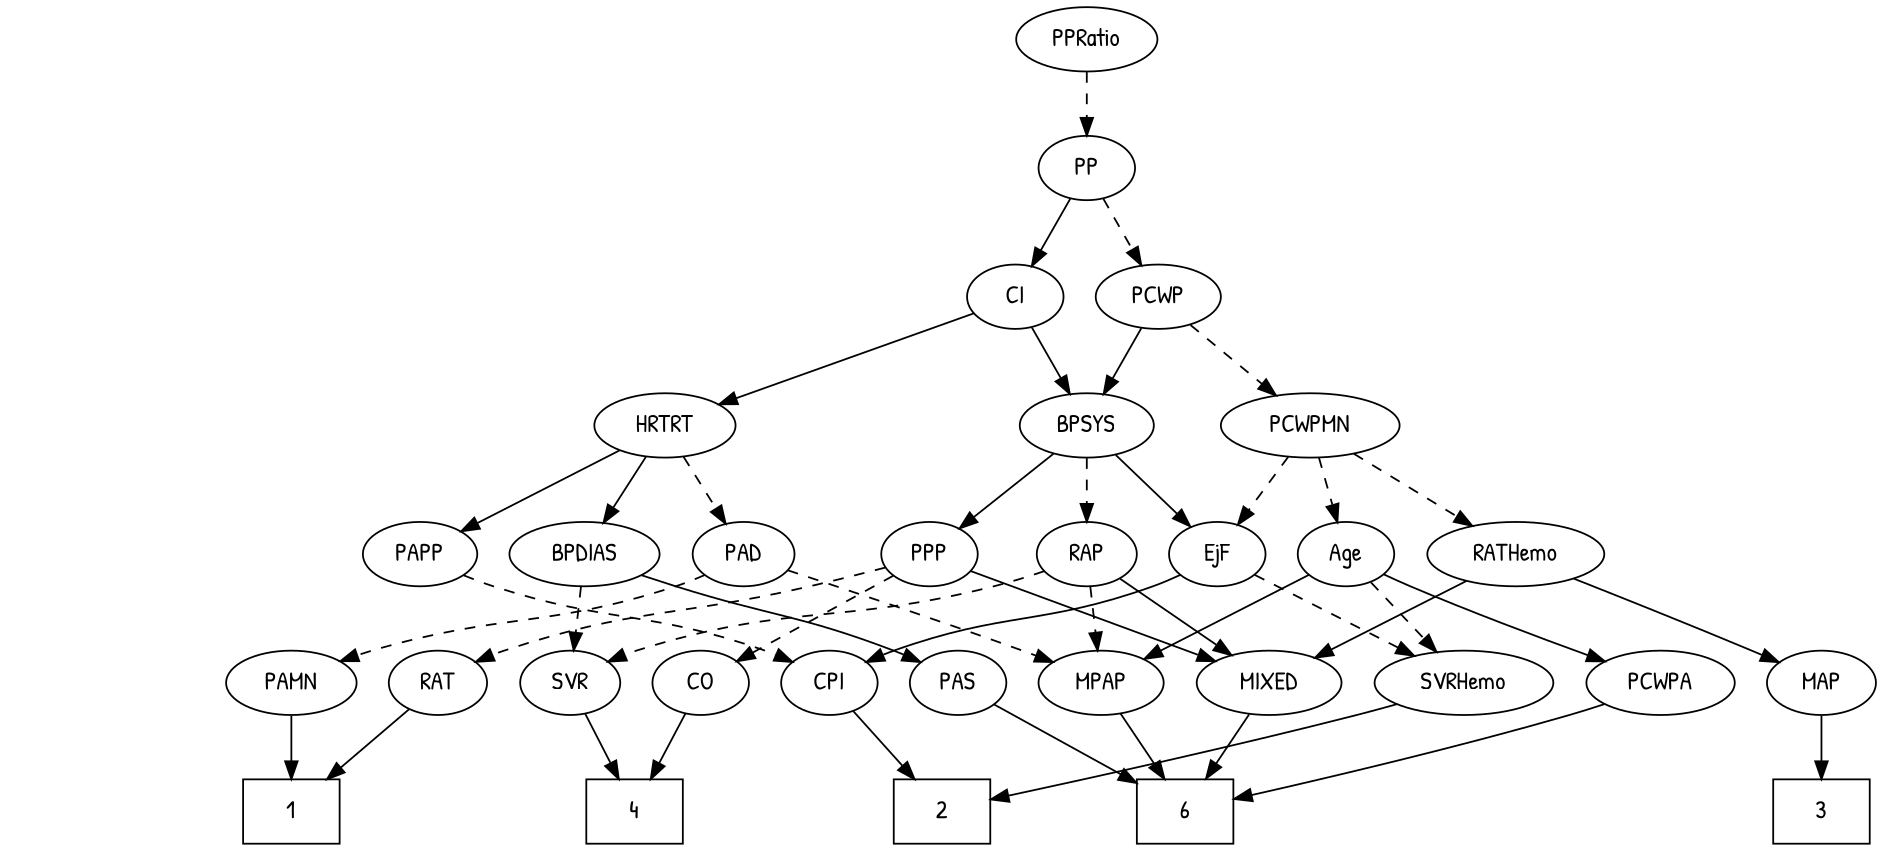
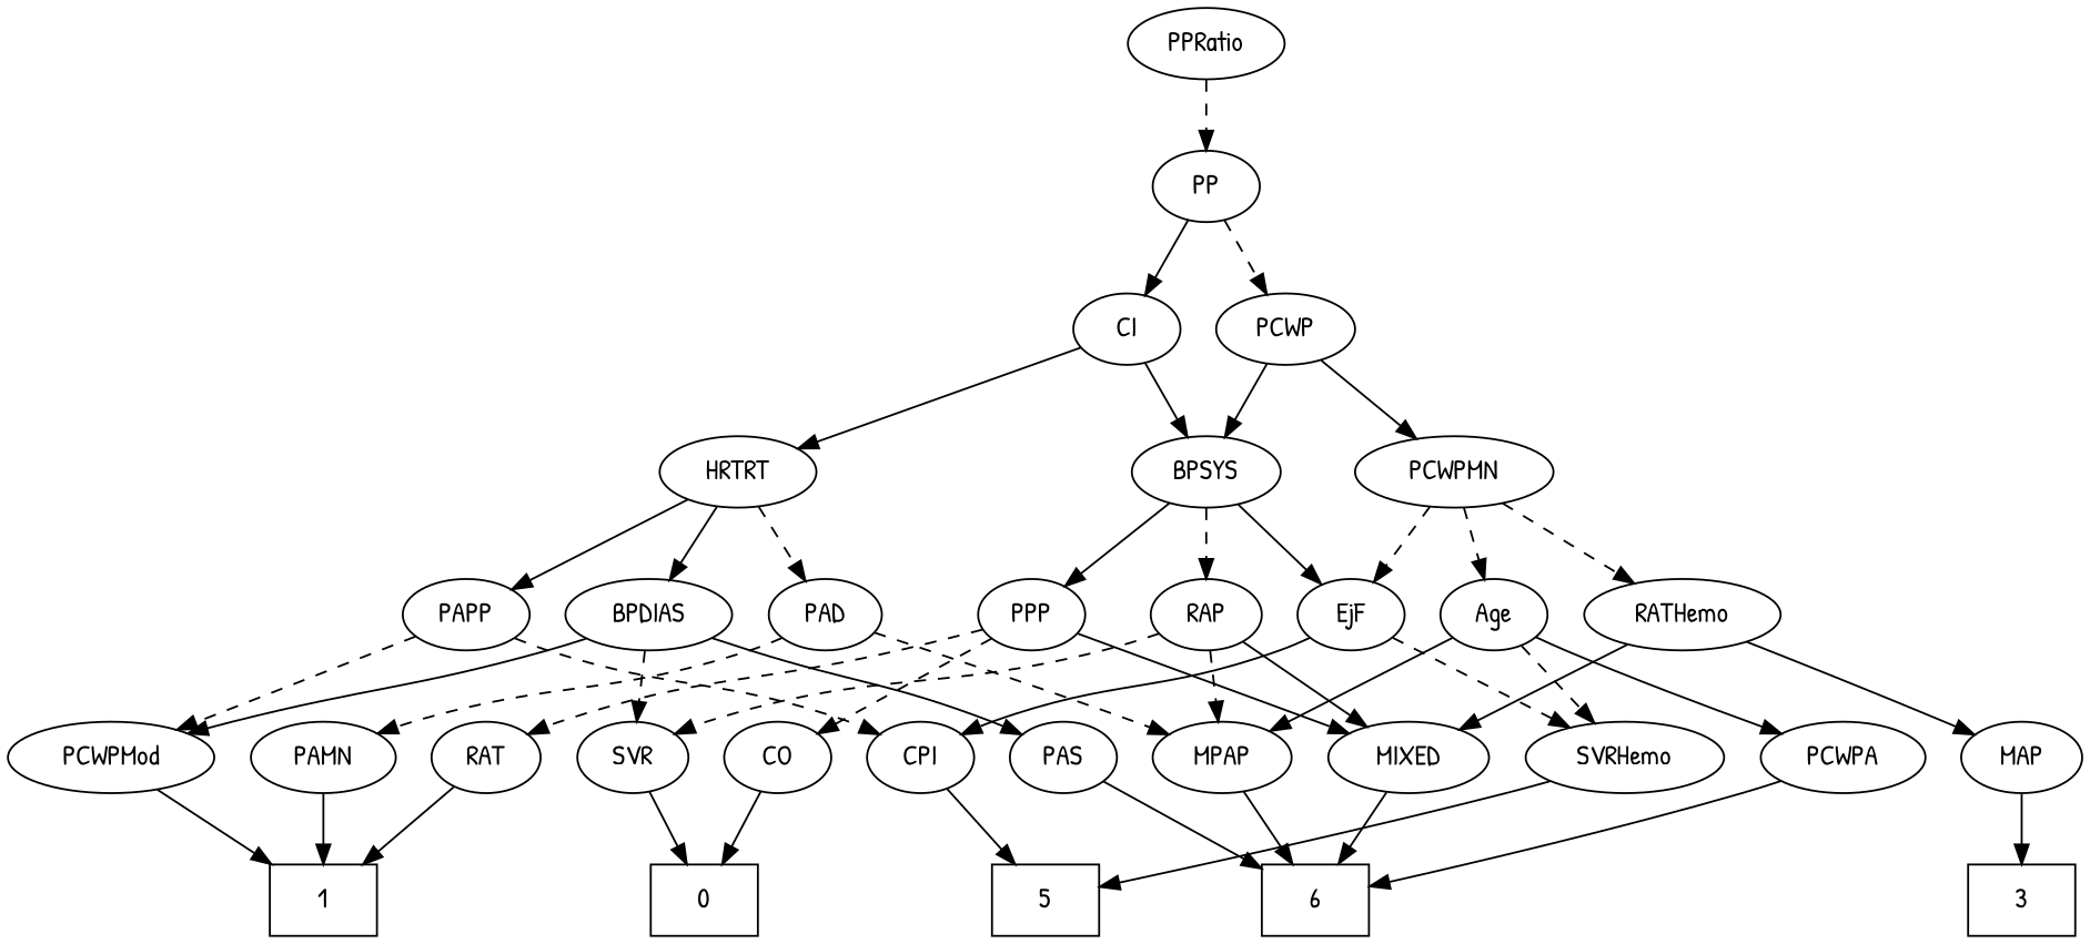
  strict digraph {
    fontname="Patrick Hand"
    node [fontname="Patrick Hand"]
    edge [fontname="Patrick Hand" style=solid]
    1 [height=0.5 shape=box width=0.75]
    n2 [height=0.5 label=6 shape=box width=0.75]
    3 [height=0.5 shape=box width=0.75]
-   4 [height=0.5 shape=box width=0.75]
-   5 [height=0.5 shape=box width=0.75 label=2]
+   4 [height=0.5 shape=box width=0.75 label=0]
+   5 [height=0.5 shape=box width=0.75]
    Age [height=0.5 width=0.75]
    MPAP [height=0.5 width=0.97491]
    PCWPA [height=0.5 width=1.1555]
    SVRHemo [height=0.5 width=1.3902]
    CPI [height=0.5 width=0.75]
    EjF [height=0.5 width=0.75]
    RAP [height=0.5 width=0.77632]
    MIXED [height=0.5 width=1.1193]
    SVR [height=0.5 width=0.77632]
    BPSYS [height=0.5 width=1.0471]
    PPP [height=0.5 width=0.75]
    CO [height=0.5 width=0.75]
    RAT [height=0.5 width=0.75827]
    PAD [height=0.5 width=0.79437]
    PAMN [height=0.5 width=1.011]
    PAS [height=0.5 width=0.75]
    RATHemo [height=0.5 width=1.3721]
    MAP [height=0.5 width=0.84854]
+   PCWPMod [height=0.5 width=1.4443]
    PCWPMN [height=0.5 width=1.3902]
    BPDIAS [height=0.5 width=1.1735]
    PP [height=0.5 width=0.75]
    PCWP [height=0.5 width=0.97491]
    CI [height=0.5 width=0.75]
    HRTRT [height=0.5 width=1.1013]
    PAPP [height=0.5 width=0.88464]
    PPRatio [height=0.5 width=1.1013]
    Age -> MPAP
    Age -> PCWPA
    Age -> SVRHemo [style=dashed]
    MPAP -> n2
    PCWPA -> n2
    SVRHemo -> 5
    CPI -> 5
    EjF -> SVRHemo [style=dashed]
    EjF -> CPI
    RAP -> MPAP [style=dashed]
    RAP -> MIXED
    RAP -> SVR [style=dashed]
    MIXED -> n2
    SVR -> 4
    BPSYS -> EjF
    BPSYS -> RAP [style=dashed]
    BPSYS -> PPP
    PPP -> MIXED
    PPP -> CO [style=dashed]
    PPP -> RAT [style=dashed]
    CO -> 4
    RAT -> 1
    PAD -> MPAP [style=dashed]
    PAD -> PAMN [style=dashed]
    PAMN -> 1
    PAS -> n2
    RATHemo -> MIXED
    RATHemo -> MAP
    MAP -> 3
+   PCWPMod -> 1
    PCWPMN -> Age [style=dashed]
    PCWPMN -> EjF [style=dashed]
    PCWPMN -> RATHemo [style=dashed]
    BPDIAS -> SVR [style=dashed]
    BPDIAS -> PAS
+   BPDIAS -> PCWPMod
    PP -> PCWP [style=dashed]
    PP -> CI
    PCWP -> BPSYS
-   PCWP -> PCWPMN [style=dashed]
+   PCWP -> PCWPMN
    CI -> BPSYS
    CI -> HRTRT
    HRTRT -> PAD [style=dashed]
    HRTRT -> BPDIAS
    HRTRT -> PAPP
    PAPP -> CPI [style=dashed]
+   PAPP -> PCWPMod [style=dashed]
    PPRatio -> PP [style=dashed]
  }
